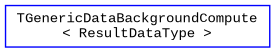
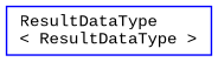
  digraph {
    rankdir=LR
    fontname="Liberation Mono"
-   n1 [color=blue fillcolor=white fontname="Liberation Mono" fontsize=10 height=0.2 label="TGenericDataBackgroundCompute\l\< ResultDataType \>" shape=box style=filled width=0.4]
+   n1 [color=blue fillcolor=white fontname="Liberation Mono" fontsize=10 height=0.2 label="ResultDataType\l\< ResultDataType \>" shape=box style=filled width=0.4]
  }
